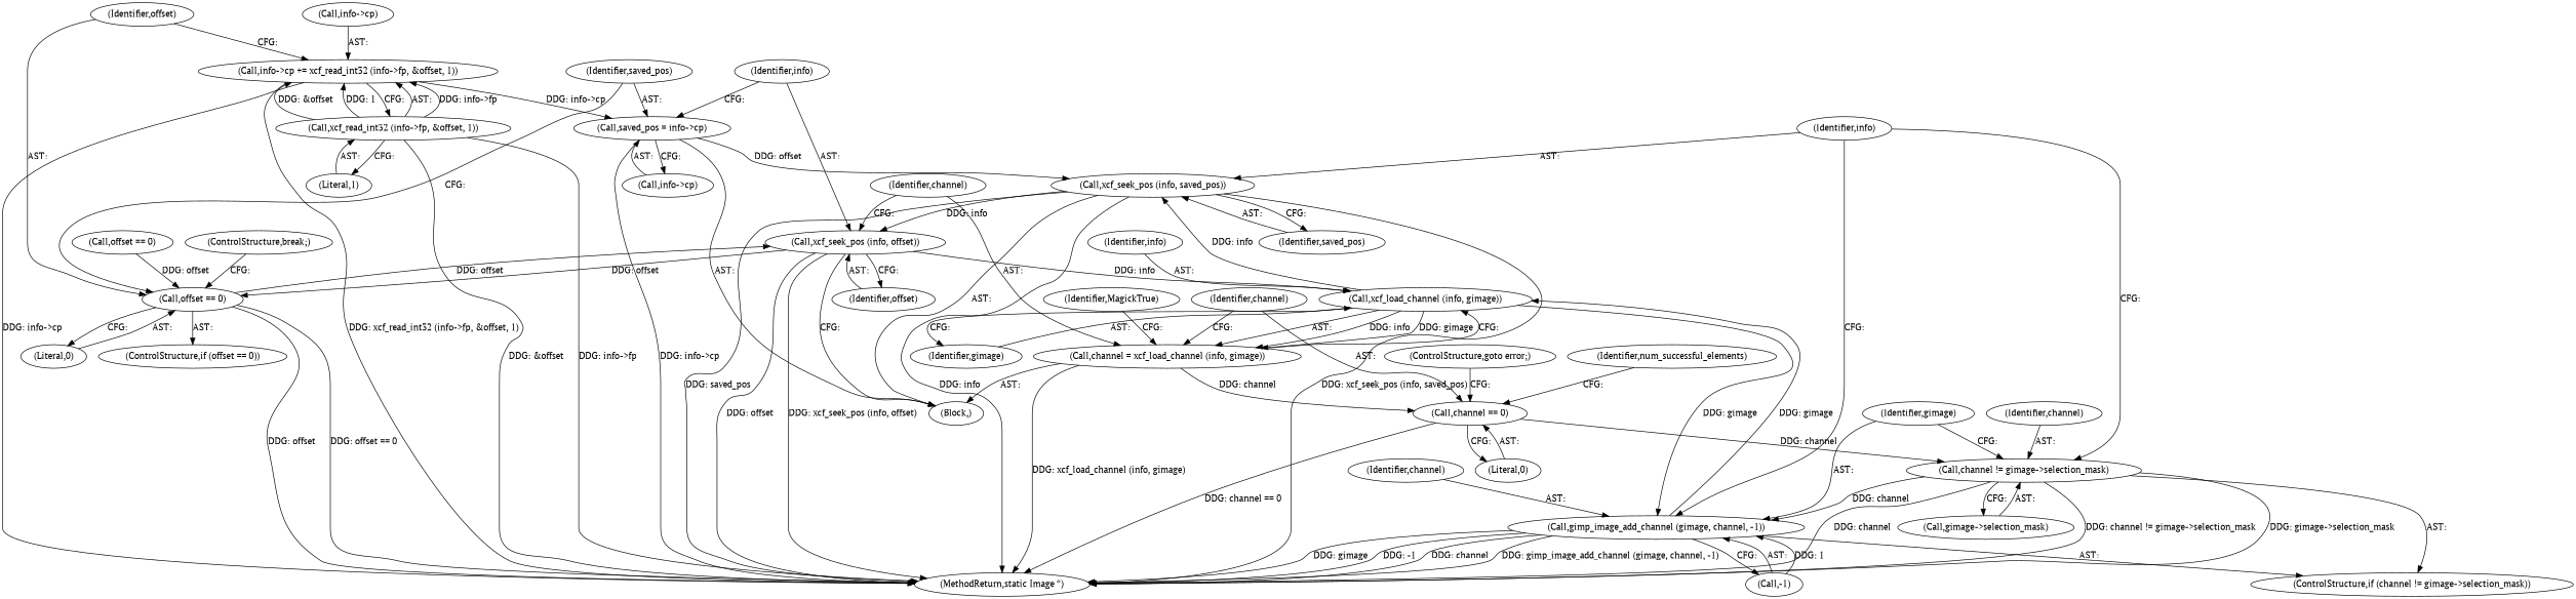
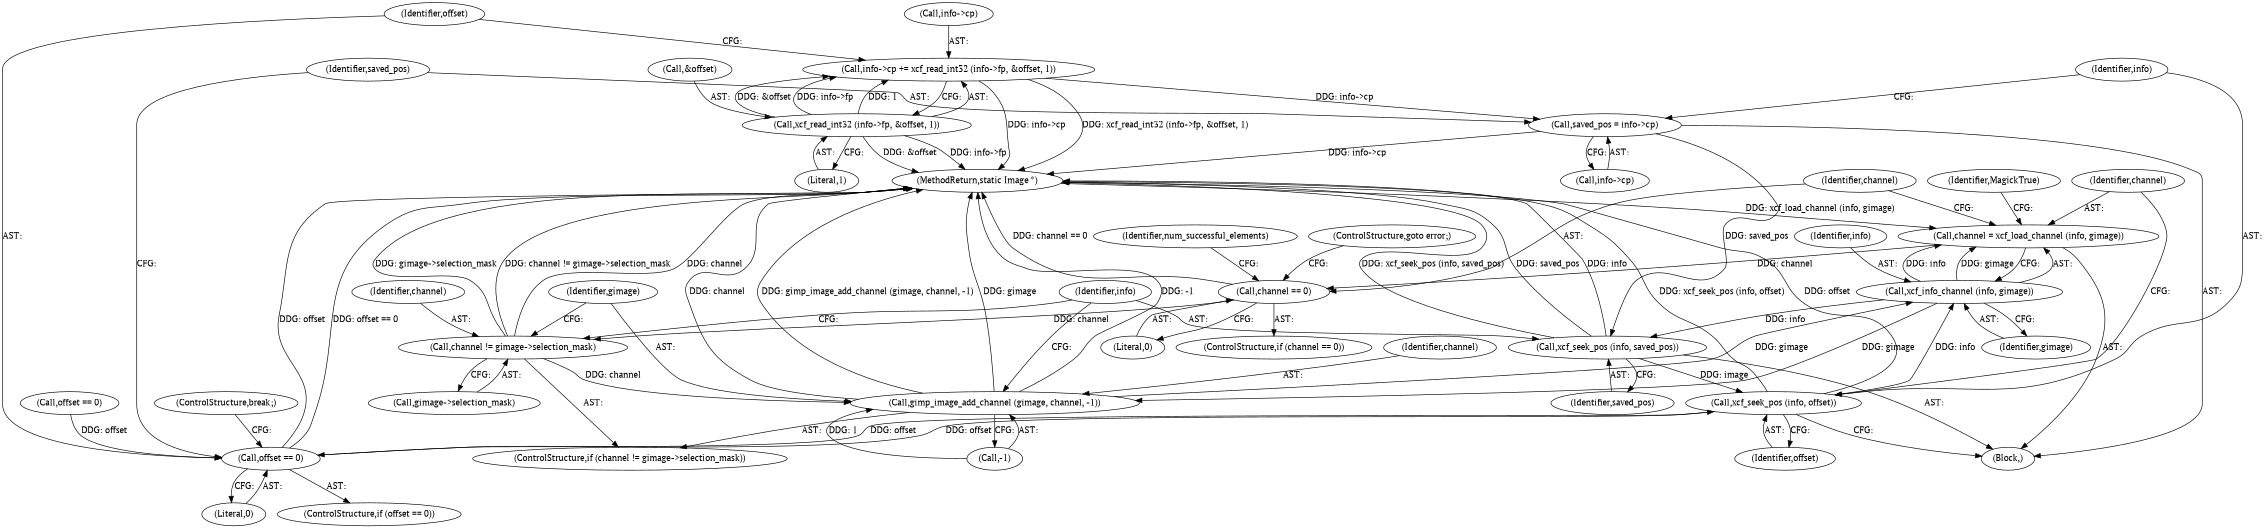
  digraph {
    fontname="PT Serif"
    node [fontname="PT Serif"]
    edge [fontname="PT Serif"]
    n1 [label="(Call,info->cp += xcf_read_int32 (info->fp, &offset, 1))"]
    n2 [label="(Call,xcf_read_int32 (info->fp, &offset, 1))"]
    n3 [label="(Call,saved_pos = info->cp)"]
    n4 [label="(MethodReturn,static Image *)"]
    n5 [label="(Literal,1)"]
    n6 [label="(Block,)"]
    n7 [label="(Call,xcf_seek_pos (info, saved_pos))"]
    n8 [label="(Call,info->cp)"]
    n9 [label="(Call,xcf_seek_pos (info, offset))"]
    n10 [label="(Identifier,saved_pos)"]
    n11 [label="(Call,offset == 0)"]
-   n12 [label="(Call,xcf_load_channel (info, gimage))"]
+   n12 [label="(Call,xcf_info_channel (info, gimage))"]
    n13 [label="(Identifier,offset)"]
    n14 [label="(Literal,0)"]
    n15 [label="(ControlStructure,if (offset == 0))"]
    n16 [label="(Call,channel = xcf_load_channel (info, gimage))"]
    n17 [label="(Call,gimp_image_add_channel (gimage, channel, -1))"]
    n18 [label="(Identifier,gimage)"]
    n19 [label="(Call,channel == 0)"]
    n20 [label="(ControlStructure,if (channel != gimage->selection_mask))"]
    n21 [label="(Call,-1)"]
    n22 [label="(Call,channel != gimage->selection_mask)"]
+   n23 [label="(ControlStructure,if (channel == 0))"]
    n24 [label="(Literal,0)"]
    n25 [label="(Call,gimage->selection_mask)"]
    n26 [label="(Call,info->cp)"]
    n27 [label="(Identifier,offset)"]
    n28 [label="(Identifier,channel)"]
    n29 [label="(Call,offset == 0)"]
+   n30 [label="(Call,&offset)"]
    n31 [label="(Identifier,info)"]
    n32 [label="(ControlStructure,goto error;)"]
    n33 [label="(Identifier,channel)"]
    n34 [label="(Identifier,channel)"]
    n35 [label="(Identifier,saved_pos)"]
    n36 [label="(ControlStructure,break;)"]
    n37 [label="(Identifier,info)"]
    n38 [label="(Identifier,MagickTrue)"]
    n39 [label="(Identifier,num_successful_elements)"]
    n40 [label="(Identifier,channel)"]
    n41 [label="(Identifier,info)"]
    n42 [label="(Identifier,gimage)"]
    n1 -> n2 [label="CFG: "]
    n1 -> n3 [label="DDG: info->cp"]
    n1 -> n4 [label="DDG: xcf_read_int32 (info->fp, &offset, 1)"]
    n1 -> n4 [label="DDG: info->cp"]
    n2 -> n1 [label="AST: "]
    n2 -> n1 [label="DDG: info->fp"]
    n2 -> n1 [label="DDG: &offset"]
    n2 -> n1 [label="DDG: 1"]
    n2 -> n4 [label="DDG: &offset"]
    n2 -> n4 [label="DDG: info->fp"]
    n2 -> n5 [label="CFG: "]
    n3 -> n4 [label="DDG: info->cp"]
    n3 -> n6 [label="AST: "]
-   n3 -> n7 [label="DDG: offset"]
+   n3 -> n7 [label="DDG: saved_pos"]
    n3 -> n8 [label="CFG: "]
    n5 -> n2 [label="AST: "]
    n7 -> n4 [label="DDG: info"]
    n7 -> n4 [label="DDG: xcf_seek_pos (info, saved_pos)"]
    n7 -> n4 [label="DDG: saved_pos"]
    n7 -> n6 [label="AST: "]
-   n7 -> n9 [label="DDG: info"]
+   n7 -> n9 [label="DDG: image"]
    n7 -> n10 [label="CFG: "]
    n8 -> n3 [label="AST: "]
    n9 -> n4 [label="DDG: xcf_seek_pos (info, offset)"]
    n9 -> n4 [label="DDG: offset"]
    n9 -> n6 [label="CFG: "]
    n9 -> n11 [label="DDG: offset"]
    n9 -> n12 [label="DDG: info"]
    n9 -> n13 [label="CFG: "]
    n10 -> n7 [label="AST: "]
    n11 -> n4 [label="DDG: offset"]
    n11 -> n4 [label="DDG: offset == 0"]
    n11 -> n9 [label="DDG: offset"]
    n11 -> n14 [label="CFG: "]
    n11 -> n15 [label="AST: "]
    n12 -> n7 [label="DDG: info"]
    n12 -> n16 [label="AST: "]
    n12 -> n16 [label="DDG: info"]
    n12 -> n16 [label="DDG: gimage"]
    n12 -> n17 [label="DDG: gimage"]
    n12 -> n18 [label="CFG: "]
    n13 -> n9 [label="AST: "]
    n14 -> n11 [label="AST: "]
-   n16 -> n4 [label="DDG: xcf_load_channel (info, gimage)"]
+   n4 -> n16 [label="DDG: xcf_load_channel (info, gimage)"]
    n16 -> n6 [label="AST: "]
    n16 -> n12 [label="CFG: "]
    n16 -> n19 [label="DDG: channel"]
    n17 -> n4 [label="DDG: gimage"]
    n17 -> n4 [label="DDG: -1"]
    n17 -> n4 [label="DDG: channel"]
    n17 -> n4 [label="DDG: gimp_image_add_channel (gimage, channel, -1)"]
    n17 -> n12 [label="DDG: gimage"]
    n17 -> n20 [label="AST: "]
    n17 -> n21 [label="CFG: "]
    n18 -> n12 [label="AST: "]
    n19 -> n4 [label="DDG: channel == 0"]
    n19 -> n22 [label="DDG: channel"]
+   n19 -> n23 [label="AST: "]
    n19 -> n24 [label="CFG: "]
    n21 -> n17 [label="AST: "]
    n21 -> n17 [label="DDG: 1"]
    n22 -> n4 [label="DDG: channel"]
    n22 -> n4 [label="DDG: channel != gimage->selection_mask"]
    n22 -> n4 [label="DDG: gimage->selection_mask"]
    n22 -> n17 [label="DDG: channel"]
    n22 -> n20 [label="AST: "]
    n22 -> n25 [label="CFG: "]
    n24 -> n19 [label="AST: "]
    n25 -> n22 [label="AST: "]
    n26 -> n1 [label="AST: "]
    n27 -> n1 [label="CFG: "]
    n27 -> n11 [label="AST: "]
    n28 -> n17 [label="AST: "]
    n29 -> n11 [label="DDG: offset"]
+   n30 -> n2 [label="AST: "]
    n31 -> n12 [label="AST: "]
    n32 -> n19 [label="CFG: "]
    n33 -> n22 [label="AST: "]
    n34 -> n9 [label="CFG: "]
    n34 -> n16 [label="AST: "]
    n35 -> n3 [label="AST: "]
    n35 -> n11 [label="CFG: "]
    n36 -> n11 [label="CFG: "]
    n37 -> n3 [label="CFG: "]
    n37 -> n9 [label="AST: "]
    n38 -> n16 [label="CFG: "]
    n39 -> n19 [label="CFG: "]
    n40 -> n16 [label="CFG: "]
    n40 -> n19 [label="AST: "]
    n41 -> n7 [label="AST: "]
    n41 -> n17 [label="CFG: "]
    n41 -> n22 [label="CFG: "]
    n42 -> n17 [label="AST: "]
    n42 -> n22 [label="CFG: "]
  }
